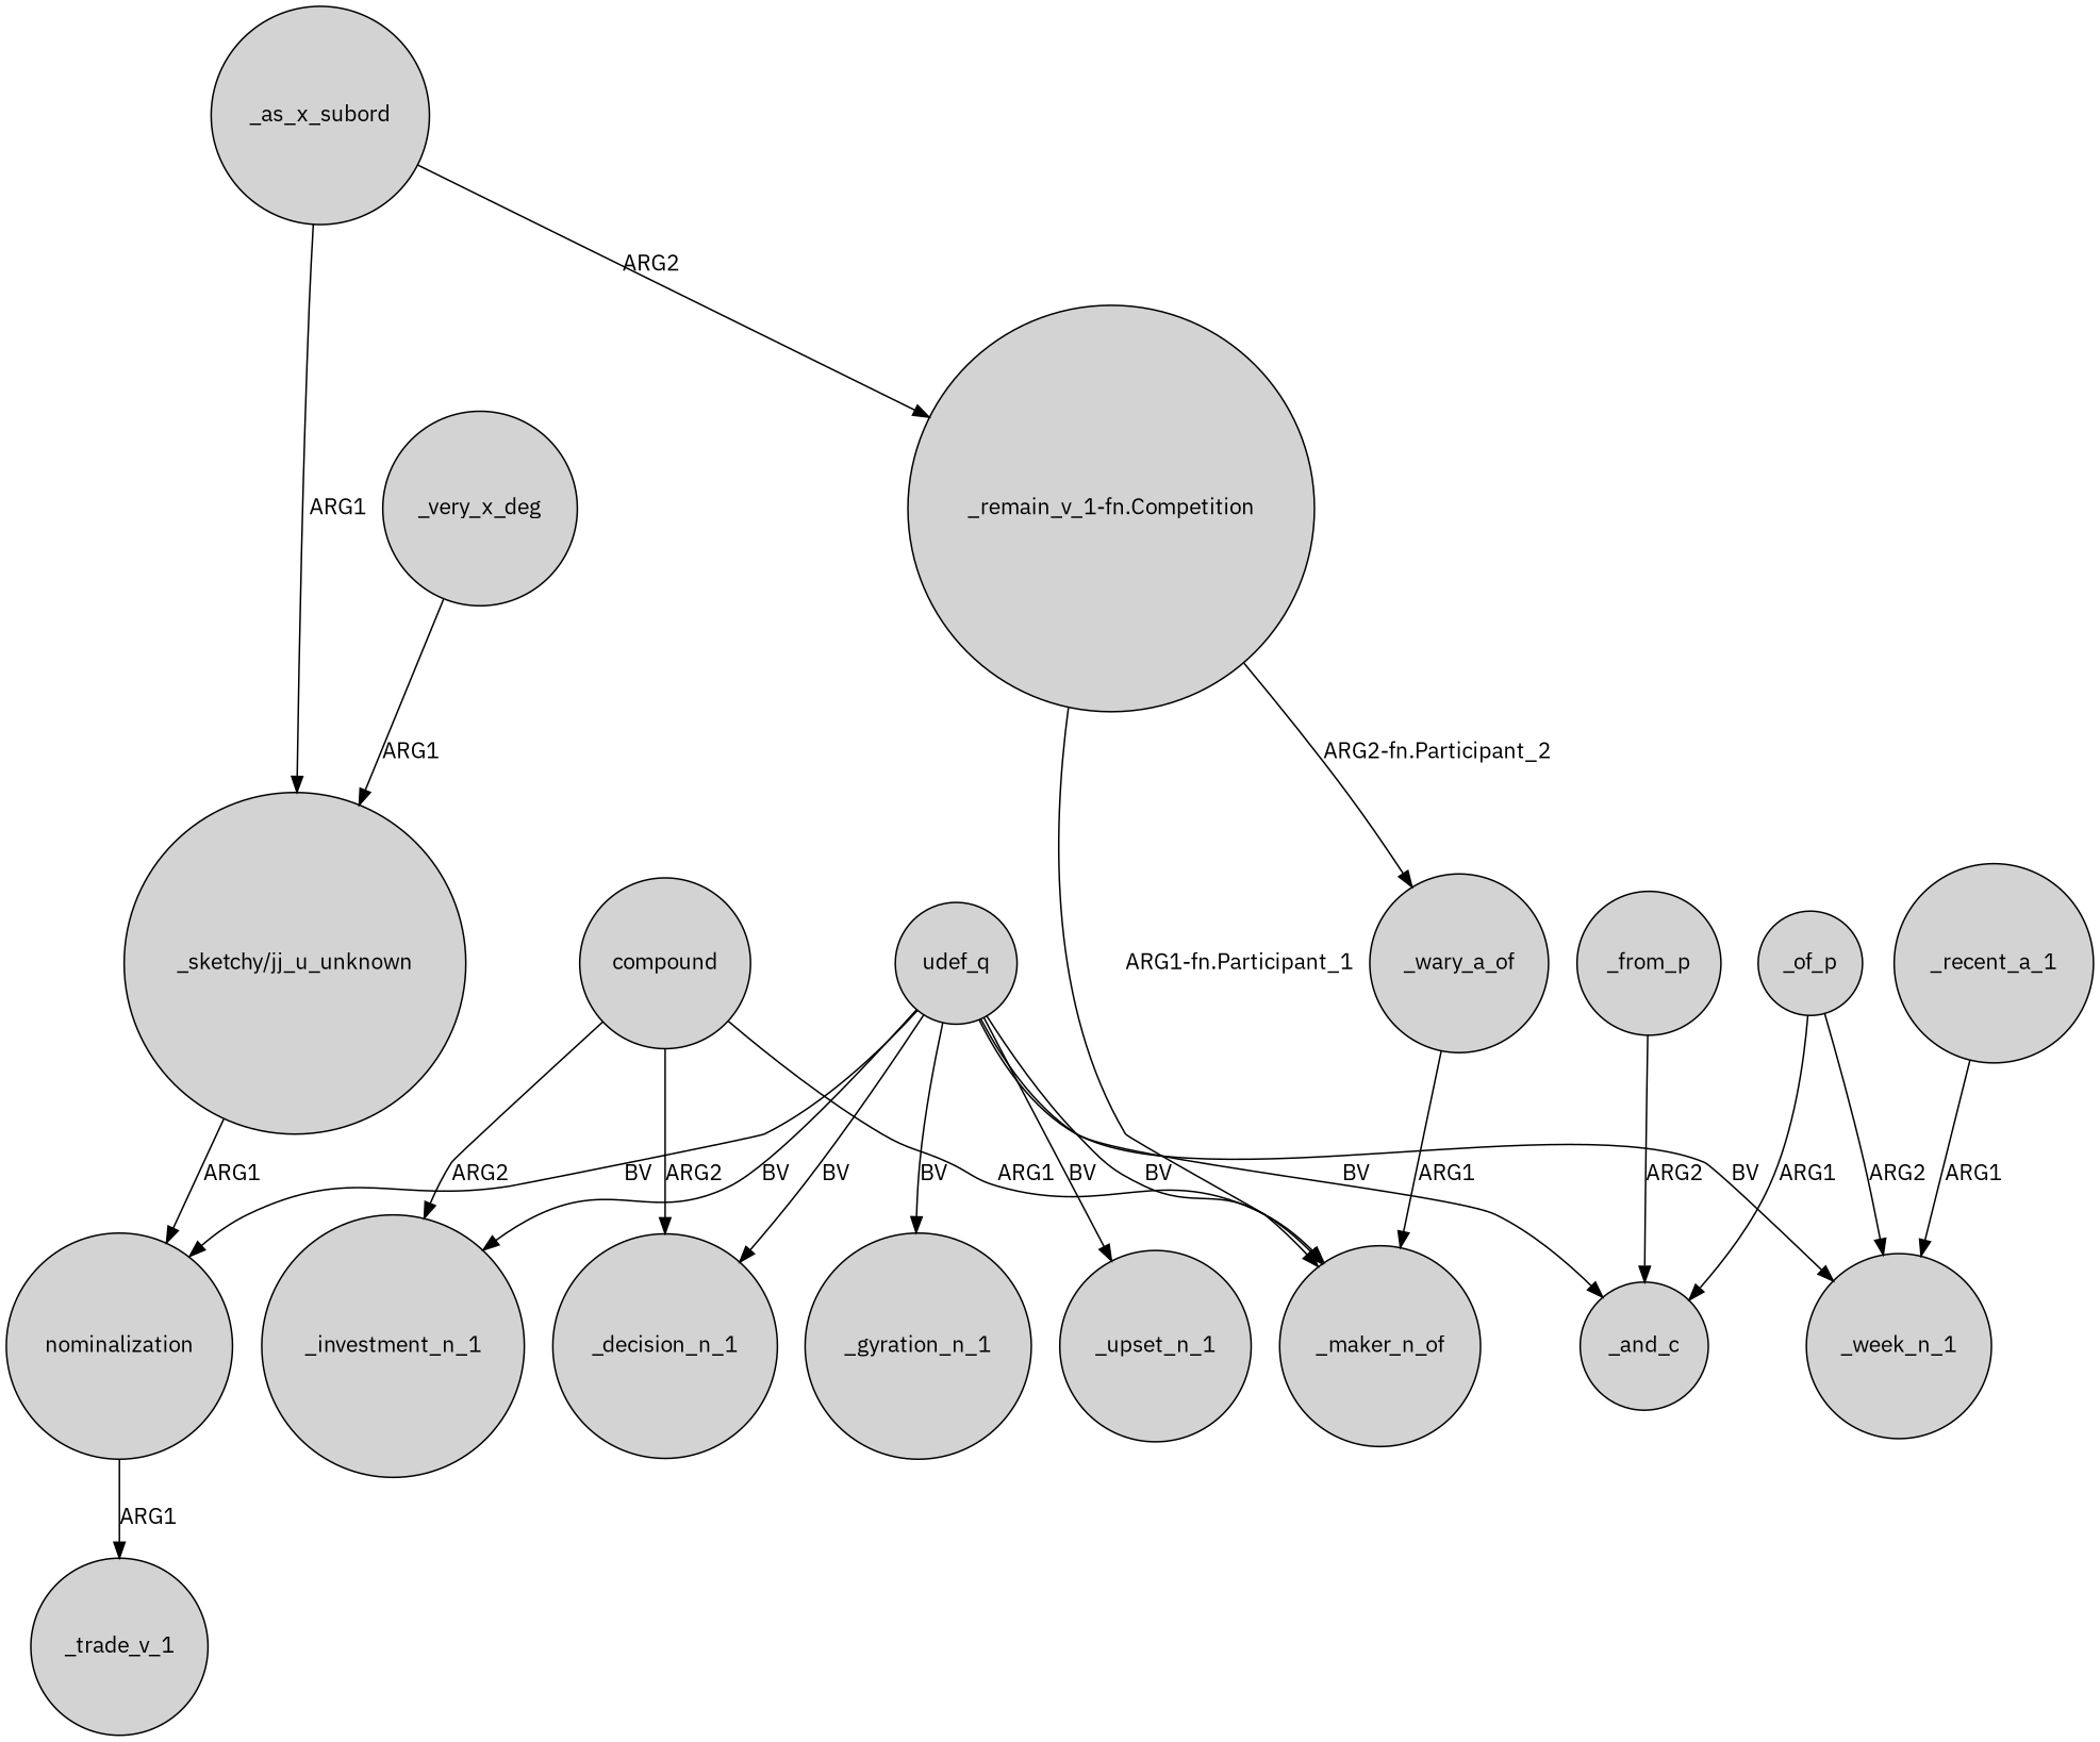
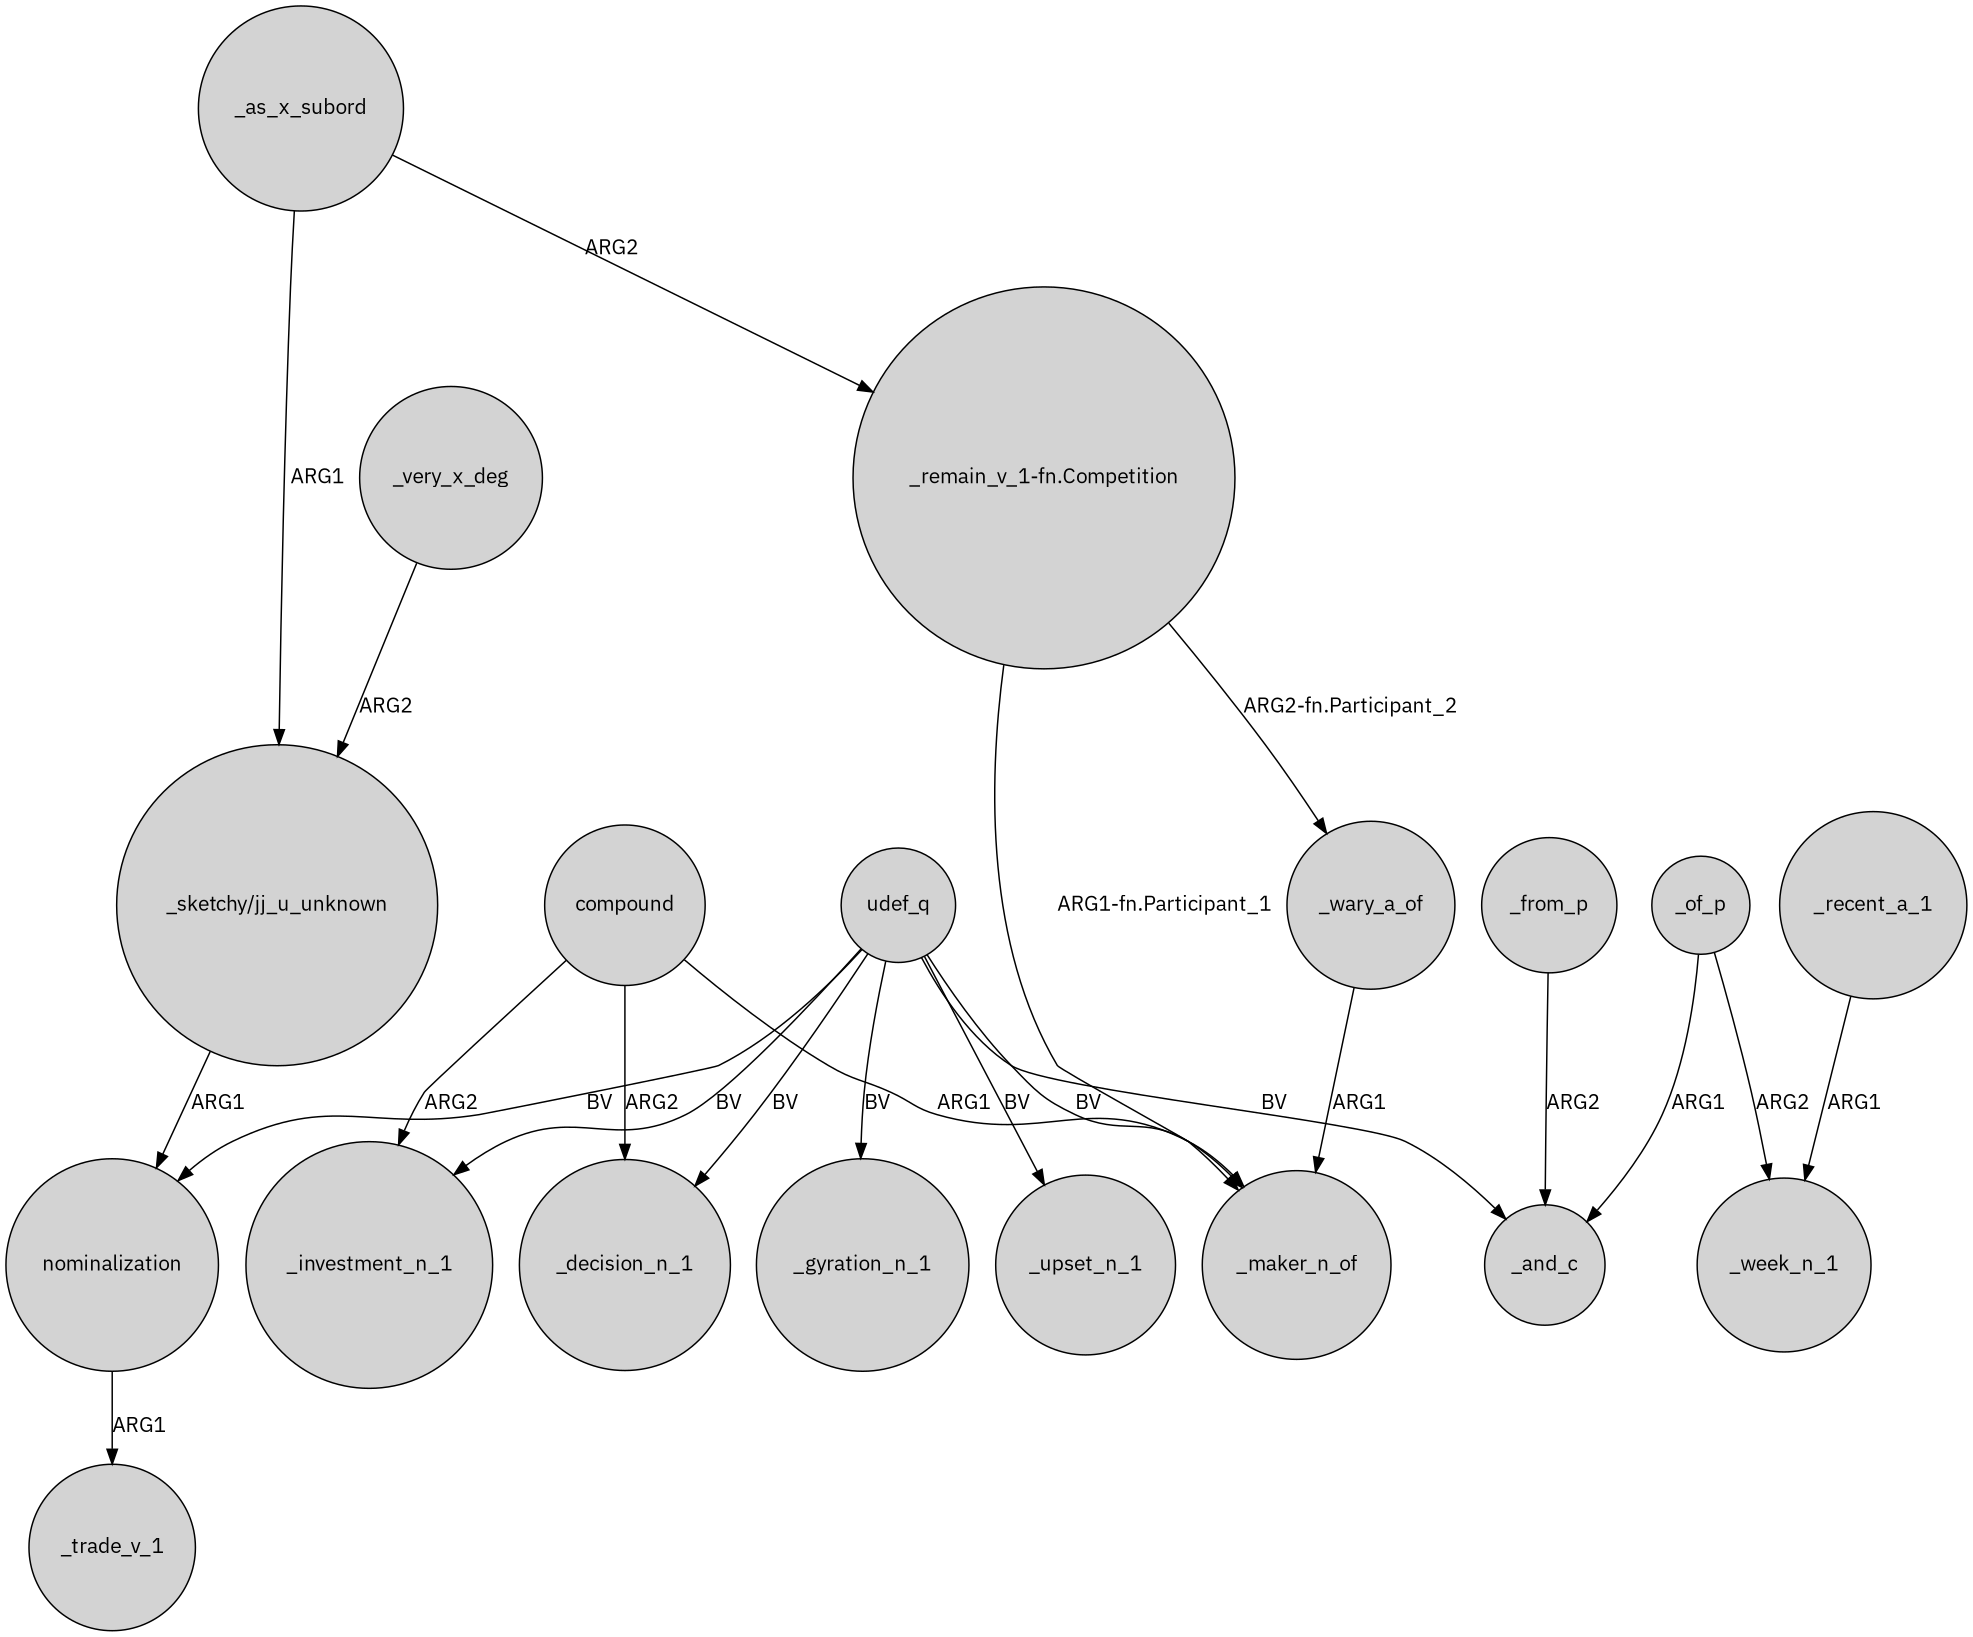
  digraph {
    fontname="IBM Plex Sans"
    node [fontname="IBM Plex Sans" shape=circle style=filled]
    edge [fontname="IBM Plex Sans"]
    udef_q
    _gyration_n_1
    _upset_n_1
    _investment_n_1
    _and_c
    nominalization
    _week_n_1
    _maker_n_of
    _decision_n_1
    _trade_v_1
    _from_p
    "_remain_v_1-fn.Competition"
    _wary_a_of
    compound
    _recent_a_1
    _of_p
    _very_x_deg
    "_sketchy/jj_u_unknown"
    _as_x_subord
    udef_q -> _gyration_n_1 [label=BV]
    udef_q -> _upset_n_1 [label=BV]
    udef_q -> _investment_n_1 [label=BV]
    udef_q -> _and_c [label=BV]
    udef_q -> nominalization [label=BV]
-   udef_q -> _week_n_1 [label=BV]
    udef_q -> _maker_n_of [label=BV]
    udef_q -> _decision_n_1 [label=BV]
    nominalization -> _trade_v_1 [label=ARG1]
    _from_p -> _and_c [label=ARG2]
    "_remain_v_1-fn.Competition" -> _maker_n_of [label="ARG1-fn.Participant_1"]
    "_remain_v_1-fn.Competition" -> _wary_a_of [label="ARG2-fn.Participant_2"]
    _wary_a_of -> _maker_n_of [label=ARG1]
    compound -> _investment_n_1 [label=ARG2]
    compound -> _maker_n_of [label=ARG1]
    compound -> _decision_n_1 [label=ARG2]
    _recent_a_1 -> _week_n_1 [label=ARG1]
    _of_p -> _and_c [label=ARG1]
    _of_p -> _week_n_1 [label=ARG2]
-   _very_x_deg -> "_sketchy/jj_u_unknown" [label=ARG1]
+   _very_x_deg -> "_sketchy/jj_u_unknown" [label=ARG2]
    "_sketchy/jj_u_unknown" -> nominalization [label=ARG1]
    _as_x_subord -> "_remain_v_1-fn.Competition" [label=ARG2]
    _as_x_subord -> "_sketchy/jj_u_unknown" [label=ARG1]
  }
